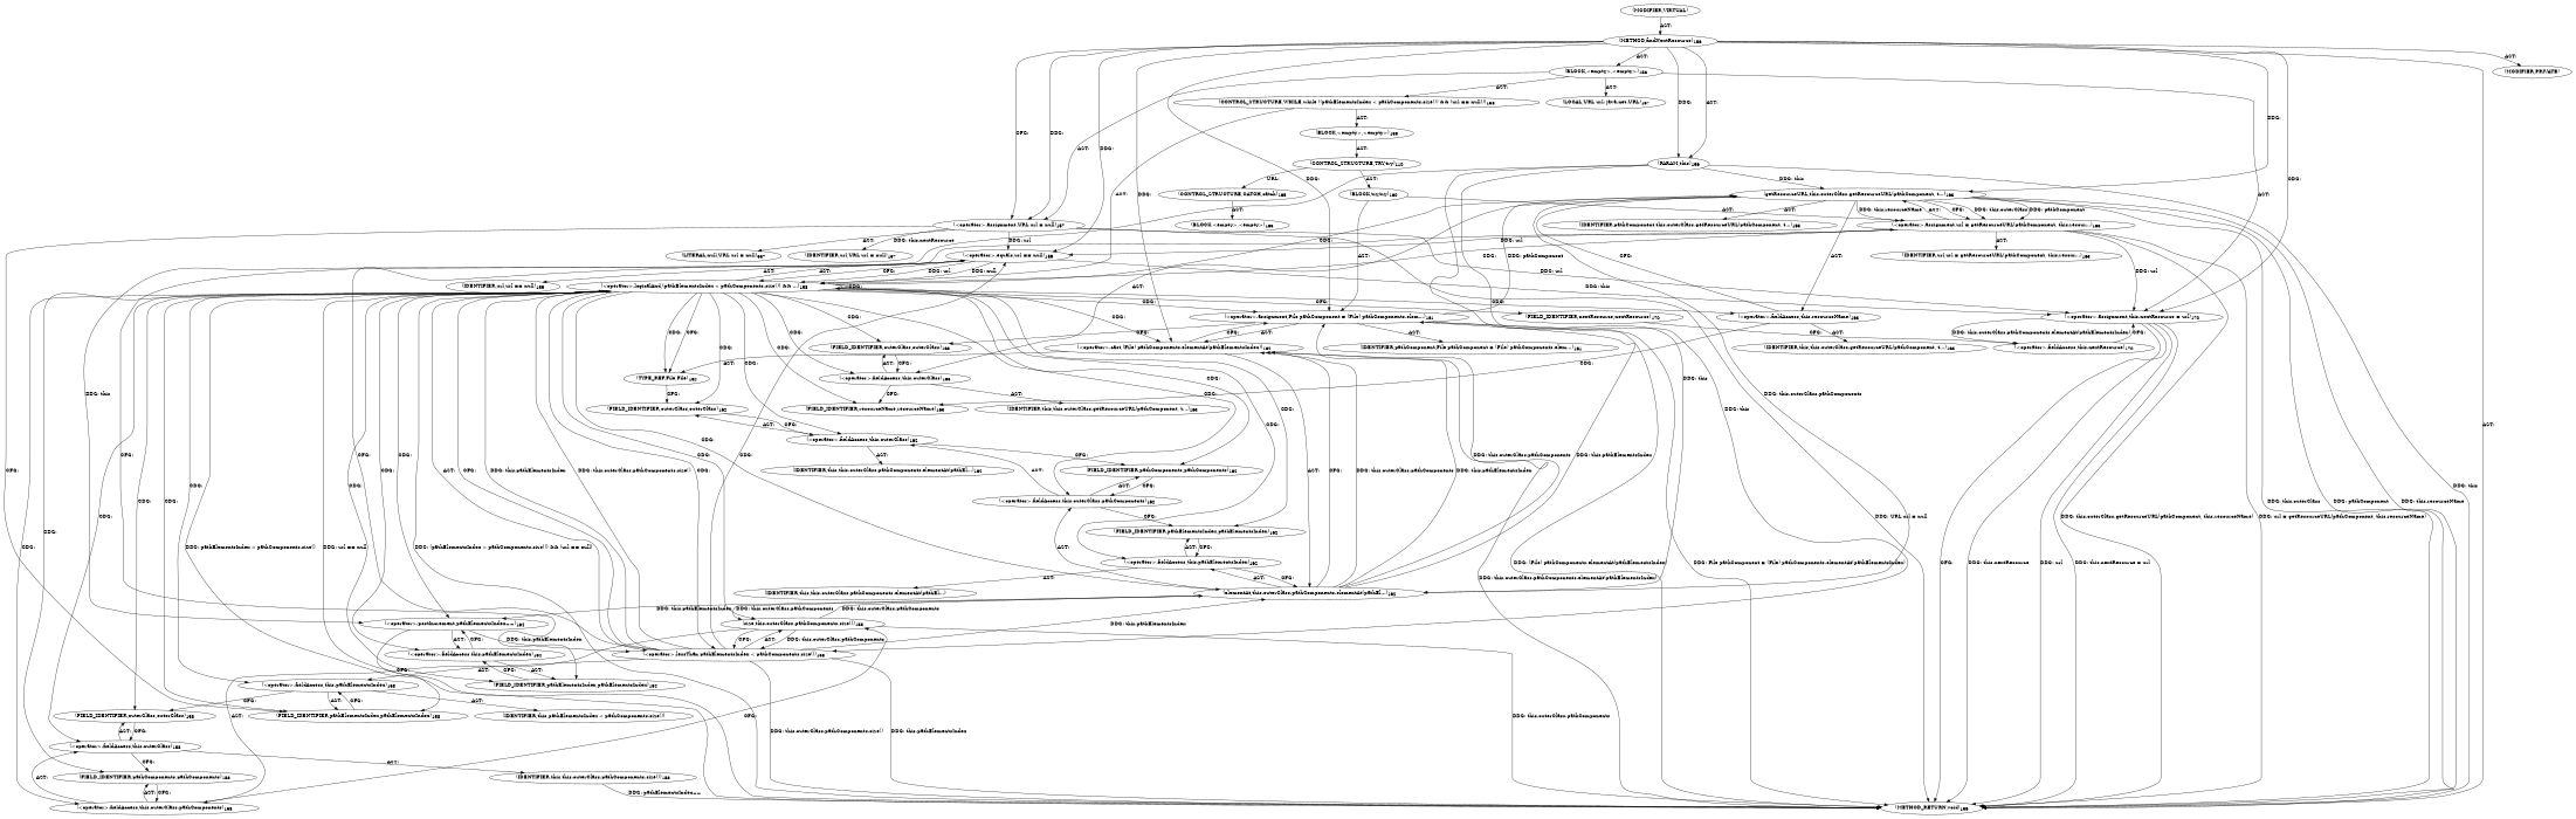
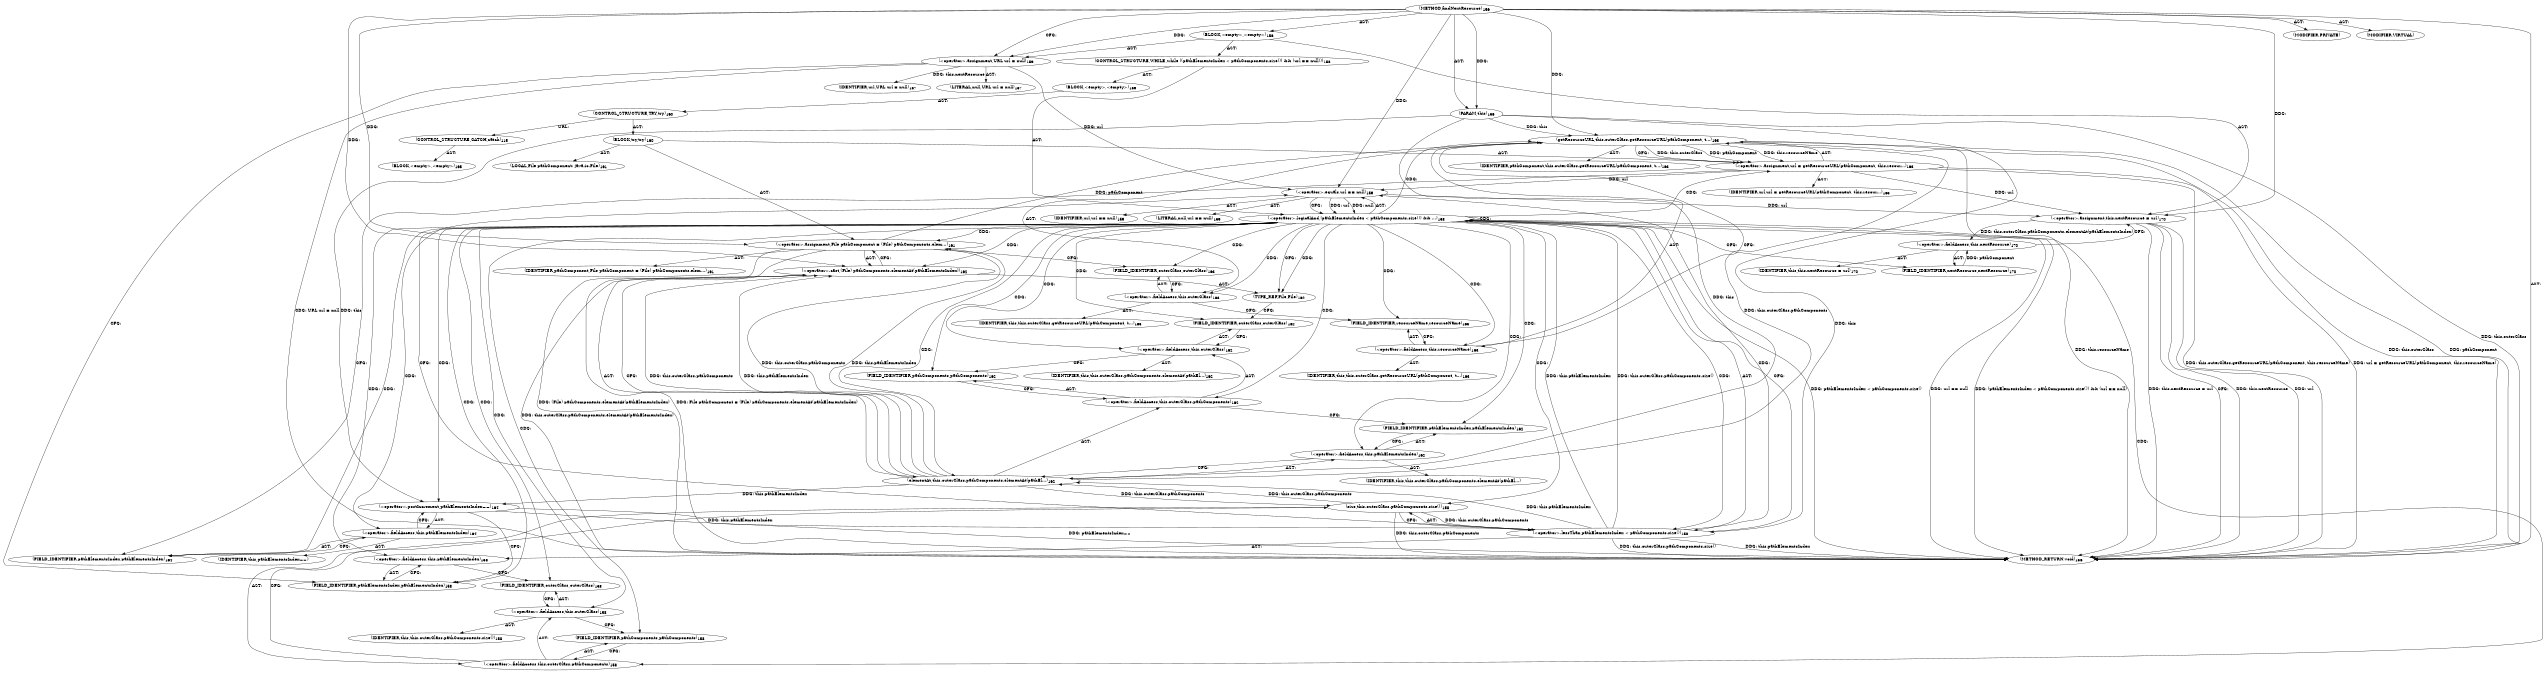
  digraph {
    n1 [label=<(METHOD,findNextResource)<SUB>156</SUB>>]
    n2 [label=<(PARAM,this)<SUB>156</SUB>>]
    n3 [label=<(BLOCK,&lt;empty&gt;,&lt;empty&gt;)<SUB>156</SUB>>]
-   n4 [label=<(&lt;operator&gt;.assignment,URL url = null)<SUB>157</SUB>>]
+   n4 [label=<(&lt;operator&gt;.assignment,URL url = null)<SUB>159</SUB>>]
    n5 [label=<(&lt;operator&gt;.equals,url == null)<SUB>159</SUB>>]
    n6 [label=<(&lt;operator&gt;.assignment,File pathComponent = (File) pathComponents.elem...)<SUB>161</SUB>>]
    n7 [label=<(&lt;operator&gt;.cast,(File) pathComponents.elementAt(pathElementsIndex))<SUB>162</SUB>>]
    n8 [label=<(getResourceURL,this.outerClass.getResourceURL(pathComponent, t...)<SUB>163</SUB>>]
    n9 [label=<(&lt;operator&gt;.assignment,this.nextResource = url)<SUB>170</SUB>>]
    n10 [label=<(MODIFIER,PRIVATE)>]
    n11 [label=<(MODIFIER,VIRTUAL)>]
    n12 [label=<(METHOD_RETURN,void)<SUB>156</SUB>>]
    n13 [label=<(&lt;operator&gt;.lessThan,pathElementsIndex &lt; pathComponents.size())<SUB>158</SUB>>]
    n14 [label=<(elementAt,this.outerClass.pathComponents.elementAt(pathEl...)<SUB>162</SUB>>]
    n15 [label=<(&lt;operator&gt;.postIncrement,pathElementsIndex++)<SUB>164</SUB>>]
-   n16 [label=<(LOCAL,URL url: java.net.URL)<SUB>157</SUB>>]
    n17 [label=<(CONTROL_STRUCTURE,WHILE,while ((pathElementsIndex &lt; pathComponents.size()) &amp;&amp; (url == null)))<SUB>158</SUB>>]
    n18 [label=<(IDENTIFIER,url,URL url = null)<SUB>157</SUB>>]
-   n19 [label=<(LITERAL,null,URL url = null)<SUB>557</SUB>>]
+   n19 [label=<(LITERAL,null,URL url = null)<SUB>157</SUB>>]
    n20 [label=<(FIELD_IDENTIFIER,pathElementsIndex,pathElementsIndex)<SUB>158</SUB>>]
    n21 [label=<(&lt;operator&gt;.logicalAnd,(pathElementsIndex &lt; pathComponents.size()) &amp;&amp; ...)<SUB>158</SUB>>]
    n22 [label=<(IDENTIFIER,url,url == null)<SUB>159</SUB>>]
+   n23 [label=<(LITERAL,null,url == null)<SUB>159</SUB>>]
    n24 [label=<(FIELD_IDENTIFIER,outerClass,outerClass)<SUB>163</SUB>>]
    n25 [label=<(IDENTIFIER,pathComponent,File pathComponent = (File) pathComponents.elem...)<SUB>161</SUB>>]
    n26 [label=<(TYPE_REF,File,File)<SUB>162</SUB>>]
    n27 [label=<(&lt;operator&gt;.assignment,url = getResourceURL(pathComponent, this.resour...)<SUB>163</SUB>>]
    n28 [label=<(&lt;operator&gt;.fieldAccess,this.outerClass)<SUB>163</SUB>>]
    n29 [label=<(&lt;operator&gt;.fieldAccess,this.resourceName)<SUB>163</SUB>>]
    n30 [label=<(IDENTIFIER,pathComponent,this.outerClass.getResourceURL(pathComponent, t...)<SUB>163</SUB>>]
    n31 [label=<(&lt;operator&gt;.fieldAccess,this.nextResource)<SUB>170</SUB>>]
    n32 [label=<(&lt;operator&gt;.fieldAccess,this.pathElementsIndex)<SUB>158</SUB>>]
    n33 [label=<(size,this.outerClass.pathComponents.size())<SUB>158</SUB>>]
    n34 [label=<(&lt;operator&gt;.fieldAccess,this.outerClass.pathComponents)<SUB>162</SUB>>]
    n35 [label=<(&lt;operator&gt;.fieldAccess,this.pathElementsIndex)<SUB>162</SUB>>]
    n36 [label=<(&lt;operator&gt;.fieldAccess,this.pathElementsIndex)<SUB>164</SUB>>]
    n37 [label=<(BLOCK,&lt;empty&gt;,&lt;empty&gt;)<SUB>159</SUB>>]
    n38 [label=<(&lt;operator&gt;.fieldAccess,this.outerClass.pathComponents)<SUB>158</SUB>>]
    n39 [label=<(&lt;operator&gt;.fieldAccess,this.outerClass)<SUB>158</SUB>>]
    n40 [label=<(FIELD_IDENTIFIER,outerClass,outerClass)<SUB>158</SUB>>]
    n41 [label=<(FIELD_IDENTIFIER,pathComponents,pathComponents)<SUB>158</SUB>>]
    n42 [label=<(&lt;operator&gt;.fieldAccess,this.outerClass)<SUB>162</SUB>>]
    n43 [label=<(FIELD_IDENTIFIER,outerClass,outerClass)<SUB>162</SUB>>]
    n44 [label=<(FIELD_IDENTIFIER,pathComponents,pathComponents)<SUB>162</SUB>>]
    n45 [label=<(FIELD_IDENTIFIER,pathElementsIndex,pathElementsIndex)<SUB>162</SUB>>]
    n46 [label=<(FIELD_IDENTIFIER,resourceName,resourceName)<SUB>163</SUB>>]
    n47 [label=<(FIELD_IDENTIFIER,pathElementsIndex,pathElementsIndex)<SUB>164</SUB>>]
    n48 [label=<(FIELD_IDENTIFIER,nextResource,nextResource)<SUB>170</SUB>>]
-   n49 [label=<(CONTROL_STRUCTURE,TRY,try)<SUB>110</SUB>>]
-   n50 [label=<(IDENTIFIER,this,pathElementsIndex &lt; pathComponents.size())>]
+   n49 [label=<(CONTROL_STRUCTURE,TRY,try)<SUB>160</SUB>>]
    n51 [label=<(IDENTIFIER,this,this.outerClass.pathComponents.size())<SUB>158</SUB>>]
    n52 [label=<(IDENTIFIER,this,this.outerClass.pathComponents.elementAt(pathEl...)<SUB>162</SUB>>]
    n53 [label=<(IDENTIFIER,this,this.outerClass.pathComponents.elementAt(pathEl...)>]
    n54 [label=<(IDENTIFIER,url,url = getResourceURL(pathComponent, this.resour...)<SUB>163</SUB>>]
    n55 [label=<(IDENTIFIER,this,this.outerClass.getResourceURL(pathComponent, t...)<SUB>163</SUB>>]
    n56 [label=<(IDENTIFIER,this,this.outerClass.getResourceURL(pathComponent, t...)<SUB>163</SUB>>]
+   n57 [label=<(IDENTIFIER,this,pathElementsIndex++)>]
    n58 [label=<(BLOCK,try,try)<SUB>160</SUB>>]
-   n59 [label=<(CONTROL_STRUCTURE,CATCH,catch)<SUB>165</SUB>>]
+   n59 [label=<(CONTROL_STRUCTURE,CATCH,catch)<SUB>115</SUB>>]
+   n60 [label=<(LOCAL,File pathComponent: java.io.File)<SUB>161</SUB>>]
    n61 [label=<(BLOCK,&lt;empty&gt;,&lt;empty&gt;)<SUB>165</SUB>>]
+   n62 [label=<(IDENTIFIER,this,this.nextResource = url)<SUB>170</SUB>>]
    n1 -> n2 [label="AST: "]
    n1 -> n2 [label="DDG: "]
    n1 -> n3 [label="AST: "]
    n1 -> n4 [label="CFG: "]
    n1 -> n4 [label="DDG: "]
    n1 -> n5 [label="DDG: "]
    n1 -> n6 [label="DDG: "]
    n1 -> n7 [label="DDG: "]
    n1 -> n8 [label="DDG: "]
-   n1 -> n9 [label="CDG: "]
+   n1 -> n9 [label="DDG: "]
    n1 -> n10 [label="AST: "]
-   n11 -> n1 [label="AST: "]
+   n1 -> n11 [label="AST: "]
    n1 -> n12 [label="AST: "]
    n2 -> n8 [label="DDG: this"]
-   n2 -> n12 [label="DDG: this"]
+   n2 -> n12 [label="DDG: this.outerClass"]
    n2 -> n13 [label="DDG: this"]
    n2 -> n14 [label="DDG: this"]
    n2 -> n15 [label="DDG: this"]
    n3 -> n4 [label="AST: "]
    n3 -> n9 [label="AST: "]
-   n3 -> n16 [label="AST: "]
    n3 -> n17 [label="AST: "]
    n4 -> n5 [label="DDG: url"]
-   n4 -> n9 [label="DDG: url"]
-   n4 -> n12 [label="DDG: URL url = null"]
+   n4 -> n12 [label="CDG: URL url = null"]
    n4 -> n18 [label="DDG: this.nextResource"]
    n4 -> n19 [label="AST: "]
    n4 -> n20 [label="CFG: "]
-   n5 -> n9 [label="DDG: this"]
+   n5 -> n9 [label="DDG: url"]
    n5 -> n21 [label="CFG: "]
    n5 -> n21 [label="DDG: url"]
    n5 -> n21 [label="DDG: null"]
    n5 -> n22 [label="AST: "]
+   n5 -> n23 [label="AST: "]
    n6 -> n7 [label="AST: "]
    n6 -> n8 [label="DDG: pathComponent"]
    n6 -> n12 [label="DDG: (File) pathComponents.elementAt(pathElementsIndex)"]
    n6 -> n12 [label="DDG: File pathComponent = (File) pathComponents.elementAt(pathElementsIndex)"]
    n6 -> n24 [label="CFG: "]
    n6 -> n25 [label="AST: "]
    n7 -> n6 [label="CFG: "]
    n7 -> n12 [label="DDG: this.outerClass.pathComponents.elementAt(pathElementsIndex)"]
    n7 -> n14 [label="AST: "]
    n7 -> n26 [label="AST: "]
    n8 -> n12 [label="DDG: this.outerClass"]
    n8 -> n12 [label="DDG: pathComponent"]
    n8 -> n12 [label="DDG: this.resourceName"]
    n8 -> n27 [label="CFG: "]
    n8 -> n27 [label="DDG: this.outerClass"]
    n8 -> n27 [label="DDG: pathComponent"]
    n8 -> n27 [label="DDG: this.resourceName"]
    n8 -> n28 [label="AST: "]
    n8 -> n29 [label="AST: "]
    n8 -> n30 [label="AST: "]
    n9 -> n12 [label="CFG: "]
    n9 -> n12 [label="DDG: this.nextResource"]
    n9 -> n12 [label="DDG: url"]
    n9 -> n12 [label="DDG: this.nextResource = url"]
    n9 -> n31 [label="DDG: this.outerClass.pathComponents.elementAt(pathElementsIndex)"]
    n13 -> n5 [label="CFG: "]
    n13 -> n5 [label="CDG: "]
    n13 -> n12 [label="DDG: this.pathElementsIndex"]
    n13 -> n12 [label="DDG: this.outerClass.pathComponents.size()"]
    n13 -> n14 [label="DDG: this.pathElementsIndex"]
    n13 -> n21 [label="CFG: "]
    n13 -> n21 [label="DDG: this.pathElementsIndex"]
    n13 -> n21 [label="DDG: this.outerClass.pathComponents.size()"]
    n13 -> n32 [label="AST: "]
    n13 -> n33 [label="AST: "]
    n14 -> n6 [label="DDG: this.outerClass.pathComponents"]
    n14 -> n6 [label="DDG: this.pathElementsIndex"]
    n14 -> n7 [label="CFG: "]
    n14 -> n7 [label="DDG: this.outerClass.pathComponents"]
    n14 -> n7 [label="DDG: this.pathElementsIndex"]
    n14 -> n8 [label="DDG: this.outerClass.pathComponents"]
    n14 -> n15 [label="DDG: this.pathElementsIndex"]
    n14 -> n33 [label="DDG: this.outerClass.pathComponents"]
    n14 -> n34 [label="AST: "]
    n14 -> n35 [label="AST: "]
-   n51 -> n12 [label="DDG: pathElementsIndex++"]
+   n15 -> n12 [label="DDG: pathElementsIndex++"]
    n15 -> n13 [label="DDG: this.pathElementsIndex"]
    n15 -> n20 [label="CFG: "]
    n15 -> n36 [label="AST: "]
    n17 -> n21 [label="AST: "]
    n17 -> n37 [label="AST: "]
    n20 -> n32 [label="CFG: "]
    n21 -> n5 [label="AST: "]
    n21 -> n6 [label="CDG: "]
    n21 -> n7 [label="CDG: "]
    n21 -> n8 [label="CDG: "]
    n21 -> n12 [label="DDG: pathElementsIndex &lt; pathComponents.size()"]
    n21 -> n12 [label="DDG: url == null"]
    n21 -> n12 [label="DDG: (pathElementsIndex &lt; pathComponents.size()) &amp;&amp; (url == null)"]
    n21 -> n13 [label="AST: "]
    n21 -> n13 [label="CDG: "]
    n21 -> n14 [label="CDG: "]
    n21 -> n15 [label="CDG: "]
    n21 -> n20 [label="CDG: "]
    n21 -> n21 [label="CDG: "]
    n21 -> n24 [label="CDG: "]
    n21 -> n26 [label="CFG: "]
    n21 -> n26 [label="CDG: "]
    n21 -> n27 [label="CDG: "]
    n21 -> n28 [label="CDG: "]
    n21 -> n29 [label="CDG: "]
    n21 -> n32 [label="CDG: "]
    n21 -> n33 [label="CDG: "]
    n21 -> n34 [label="CDG: "]
    n21 -> n35 [label="CDG: "]
    n21 -> n36 [label="CDG: "]
    n21 -> n38 [label="CDG: "]
    n21 -> n39 [label="CDG: "]
    n21 -> n40 [label="CDG: "]
    n21 -> n41 [label="CDG: "]
    n21 -> n42 [label="CDG: "]
    n21 -> n43 [label="CDG: "]
    n21 -> n44 [label="CDG: "]
    n21 -> n45 [label="CDG: "]
    n21 -> n46 [label="CDG: "]
    n21 -> n47 [label="CDG: "]
    n21 -> n48 [label="CFG: "]
    n24 -> n28 [label="CFG: "]
    n26 -> n43 [label="CFG: "]
    n27 -> n5 [label="DDG: url"]
    n27 -> n8 [label="AST: "]
    n27 -> n9 [label="DDG: url"]
    n27 -> n12 [label="DDG: this.outerClass.getResourceURL(pathComponent, this.resourceName)"]
    n27 -> n12 [label="DDG: url = getResourceURL(pathComponent, this.resourceName)"]
    n27 -> n47 [label="CFG: "]
    n27 -> n54 [label="AST: "]
    n28 -> n24 [label="AST: "]
    n28 -> n46 [label="CFG: "]
    n28 -> n55 [label="AST: "]
    n29 -> n8 [label="CFG: "]
-   n29 -> n46 [label="CDG: "]
+   n29 -> n46 [label="AST: "]
    n29 -> n56 [label="AST: "]
    n31 -> n9 [label="CFG: "]
+   n31 -> n48 [label="AST: "]
+   n31 -> n62 [label="AST: "]
    n32 -> n20 [label="AST: "]
    n32 -> n40 [label="CFG: "]
-   n32 -> n50 [label="AST: "]
    n33 -> n12 [label="DDG: this.outerClass.pathComponents"]
    n33 -> n13 [label="CFG: "]
    n33 -> n13 [label="DDG: this.outerClass.pathComponents"]
    n33 -> n14 [label="DDG: this.outerClass.pathComponents"]
    n33 -> n38 [label="AST: "]
    n34 -> n42 [label="AST: "]
    n34 -> n44 [label="AST: "]
    n34 -> n45 [label="CFG: "]
    n35 -> n14 [label="CFG: "]
    n35 -> n45 [label="AST: "]
    n35 -> n53 [label="AST: "]
    n36 -> n15 [label="CFG: "]
    n36 -> n47 [label="AST: "]
+   n36 -> n57 [label="AST: "]
    n37 -> n49 [label="AST: "]
    n38 -> n33 [label="CFG: "]
    n38 -> n39 [label="AST: "]
    n38 -> n41 [label="AST: "]
    n39 -> n40 [label="AST: "]
    n39 -> n41 [label="CFG: "]
    n39 -> n51 [label="AST: "]
    n40 -> n39 [label="CFG: "]
    n41 -> n38 [label="CFG: "]
    n42 -> n43 [label="AST: "]
    n42 -> n44 [label="CFG: "]
    n42 -> n52 [label="AST: "]
    n43 -> n42 [label="CFG: "]
    n44 -> n34 [label="CFG: "]
    n45 -> n35 [label="CFG: "]
+   n46 -> n29 [label="CFG: "]
    n47 -> n36 [label="CFG: "]
-   n48 -> n31 [label="CFG: "]
+   n48 -> n31 [label="DDG: pathComponent"]
    n49 -> n58 [label="AST: "]
    n49 -> n59 [label="URL: "]
    n58 -> n6 [label="AST: "]
    n58 -> n27 [label="AST: "]
+   n58 -> n60 [label="AST: "]
    n59 -> n61 [label="AST: "]
  }
